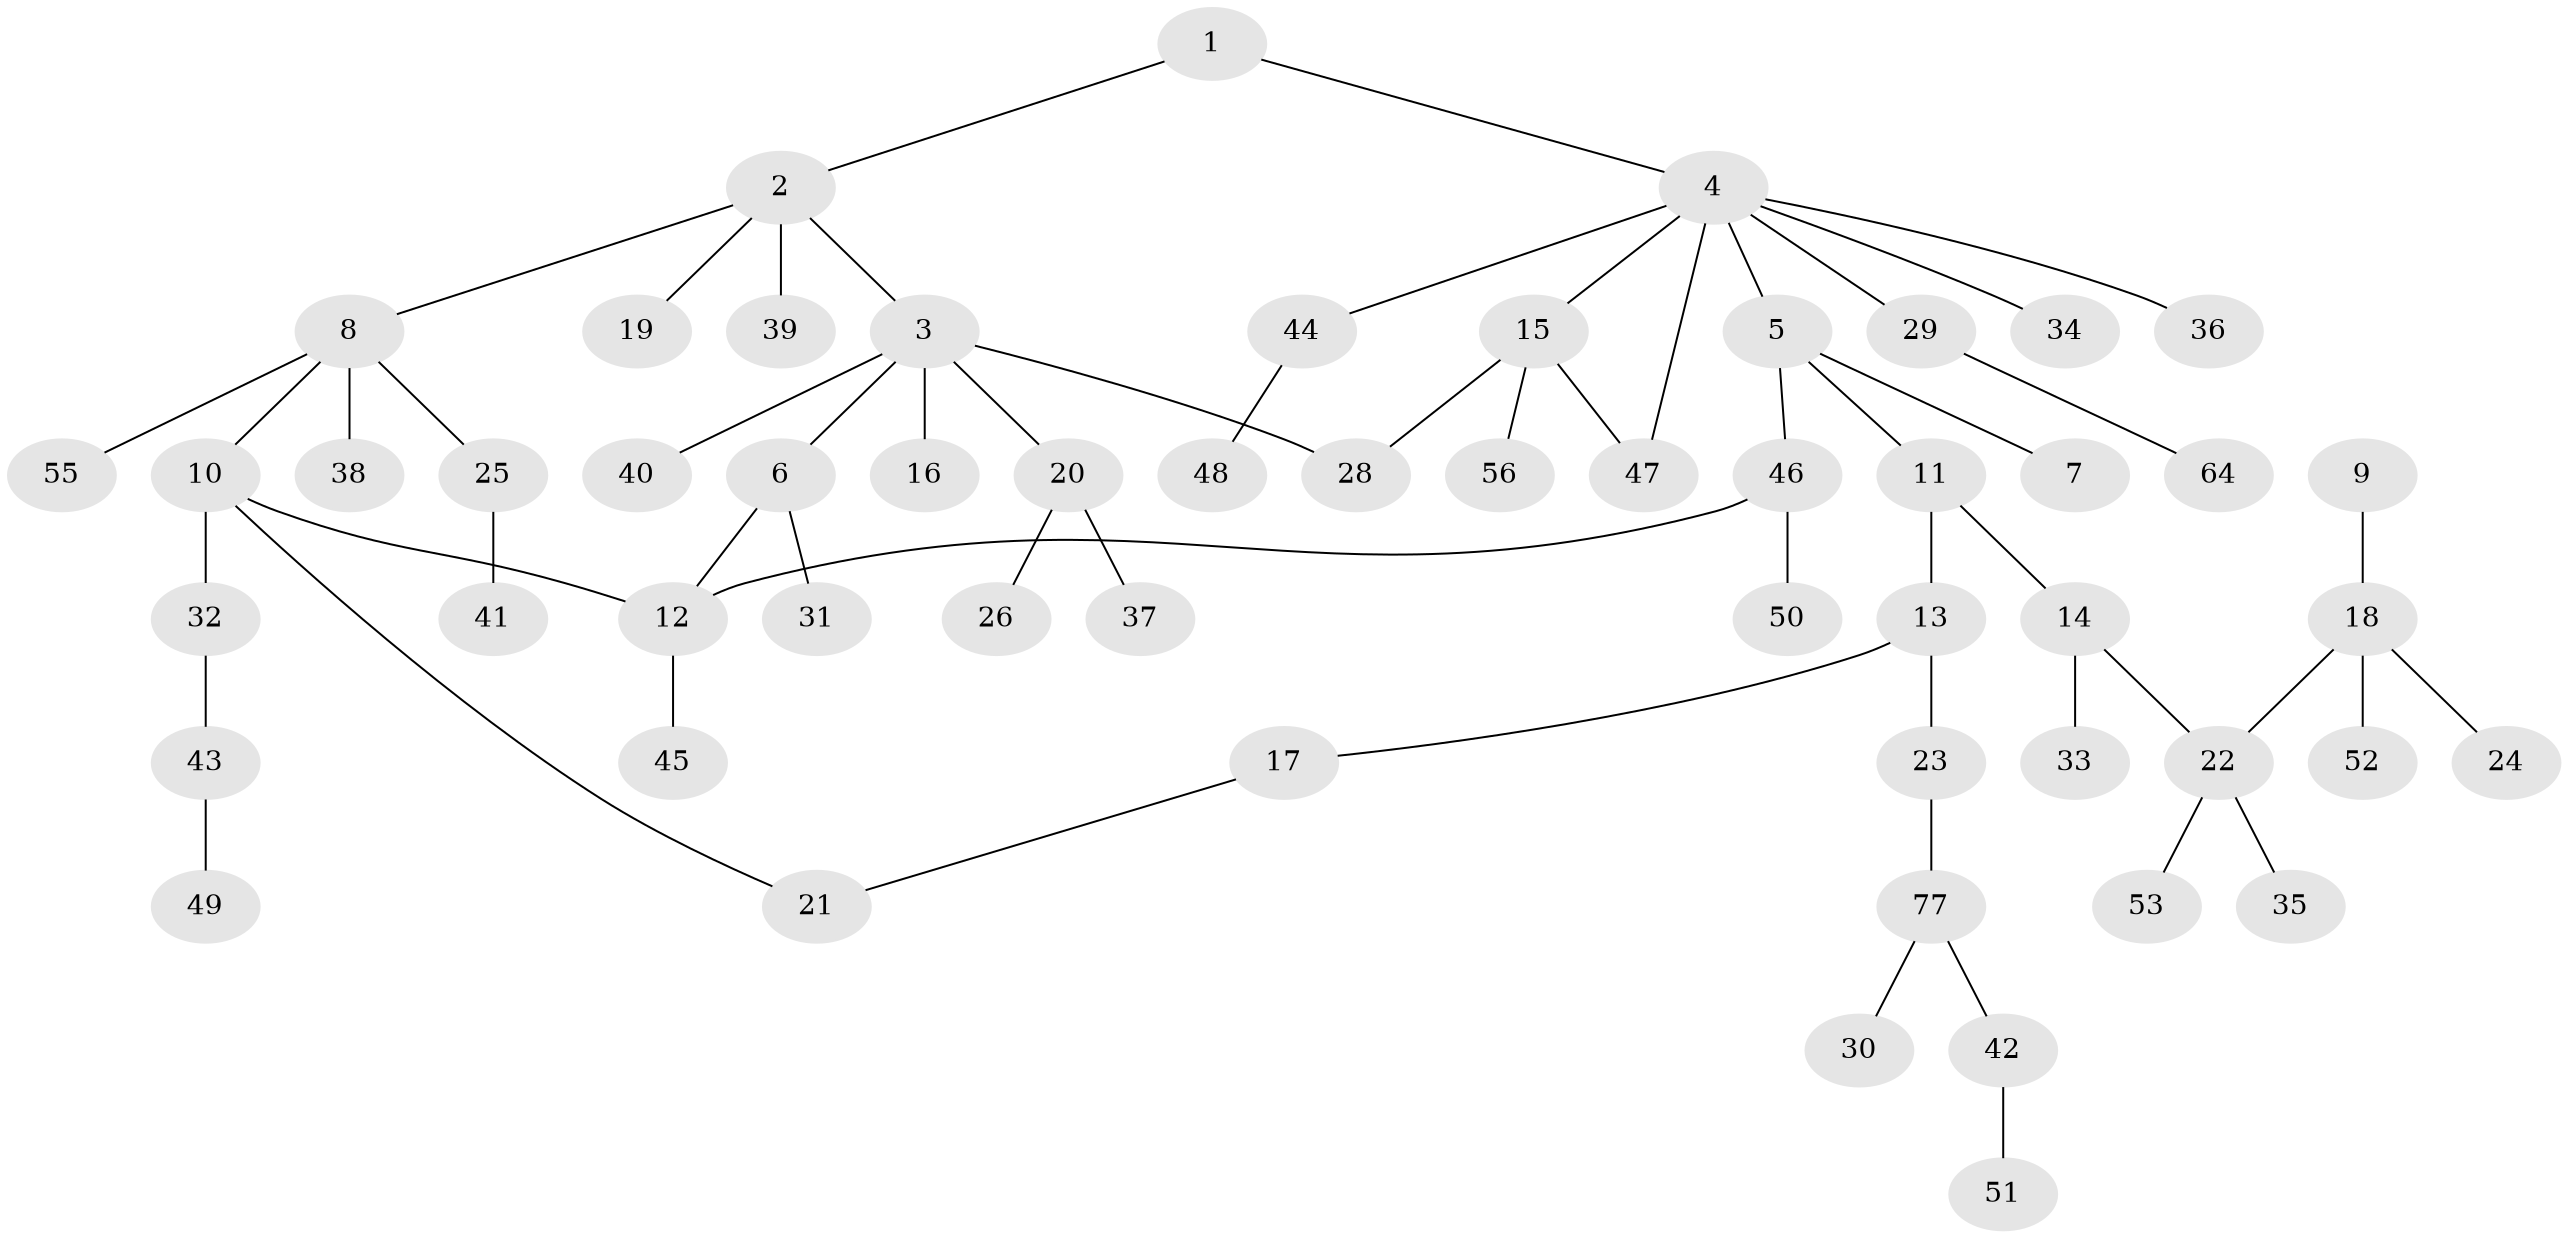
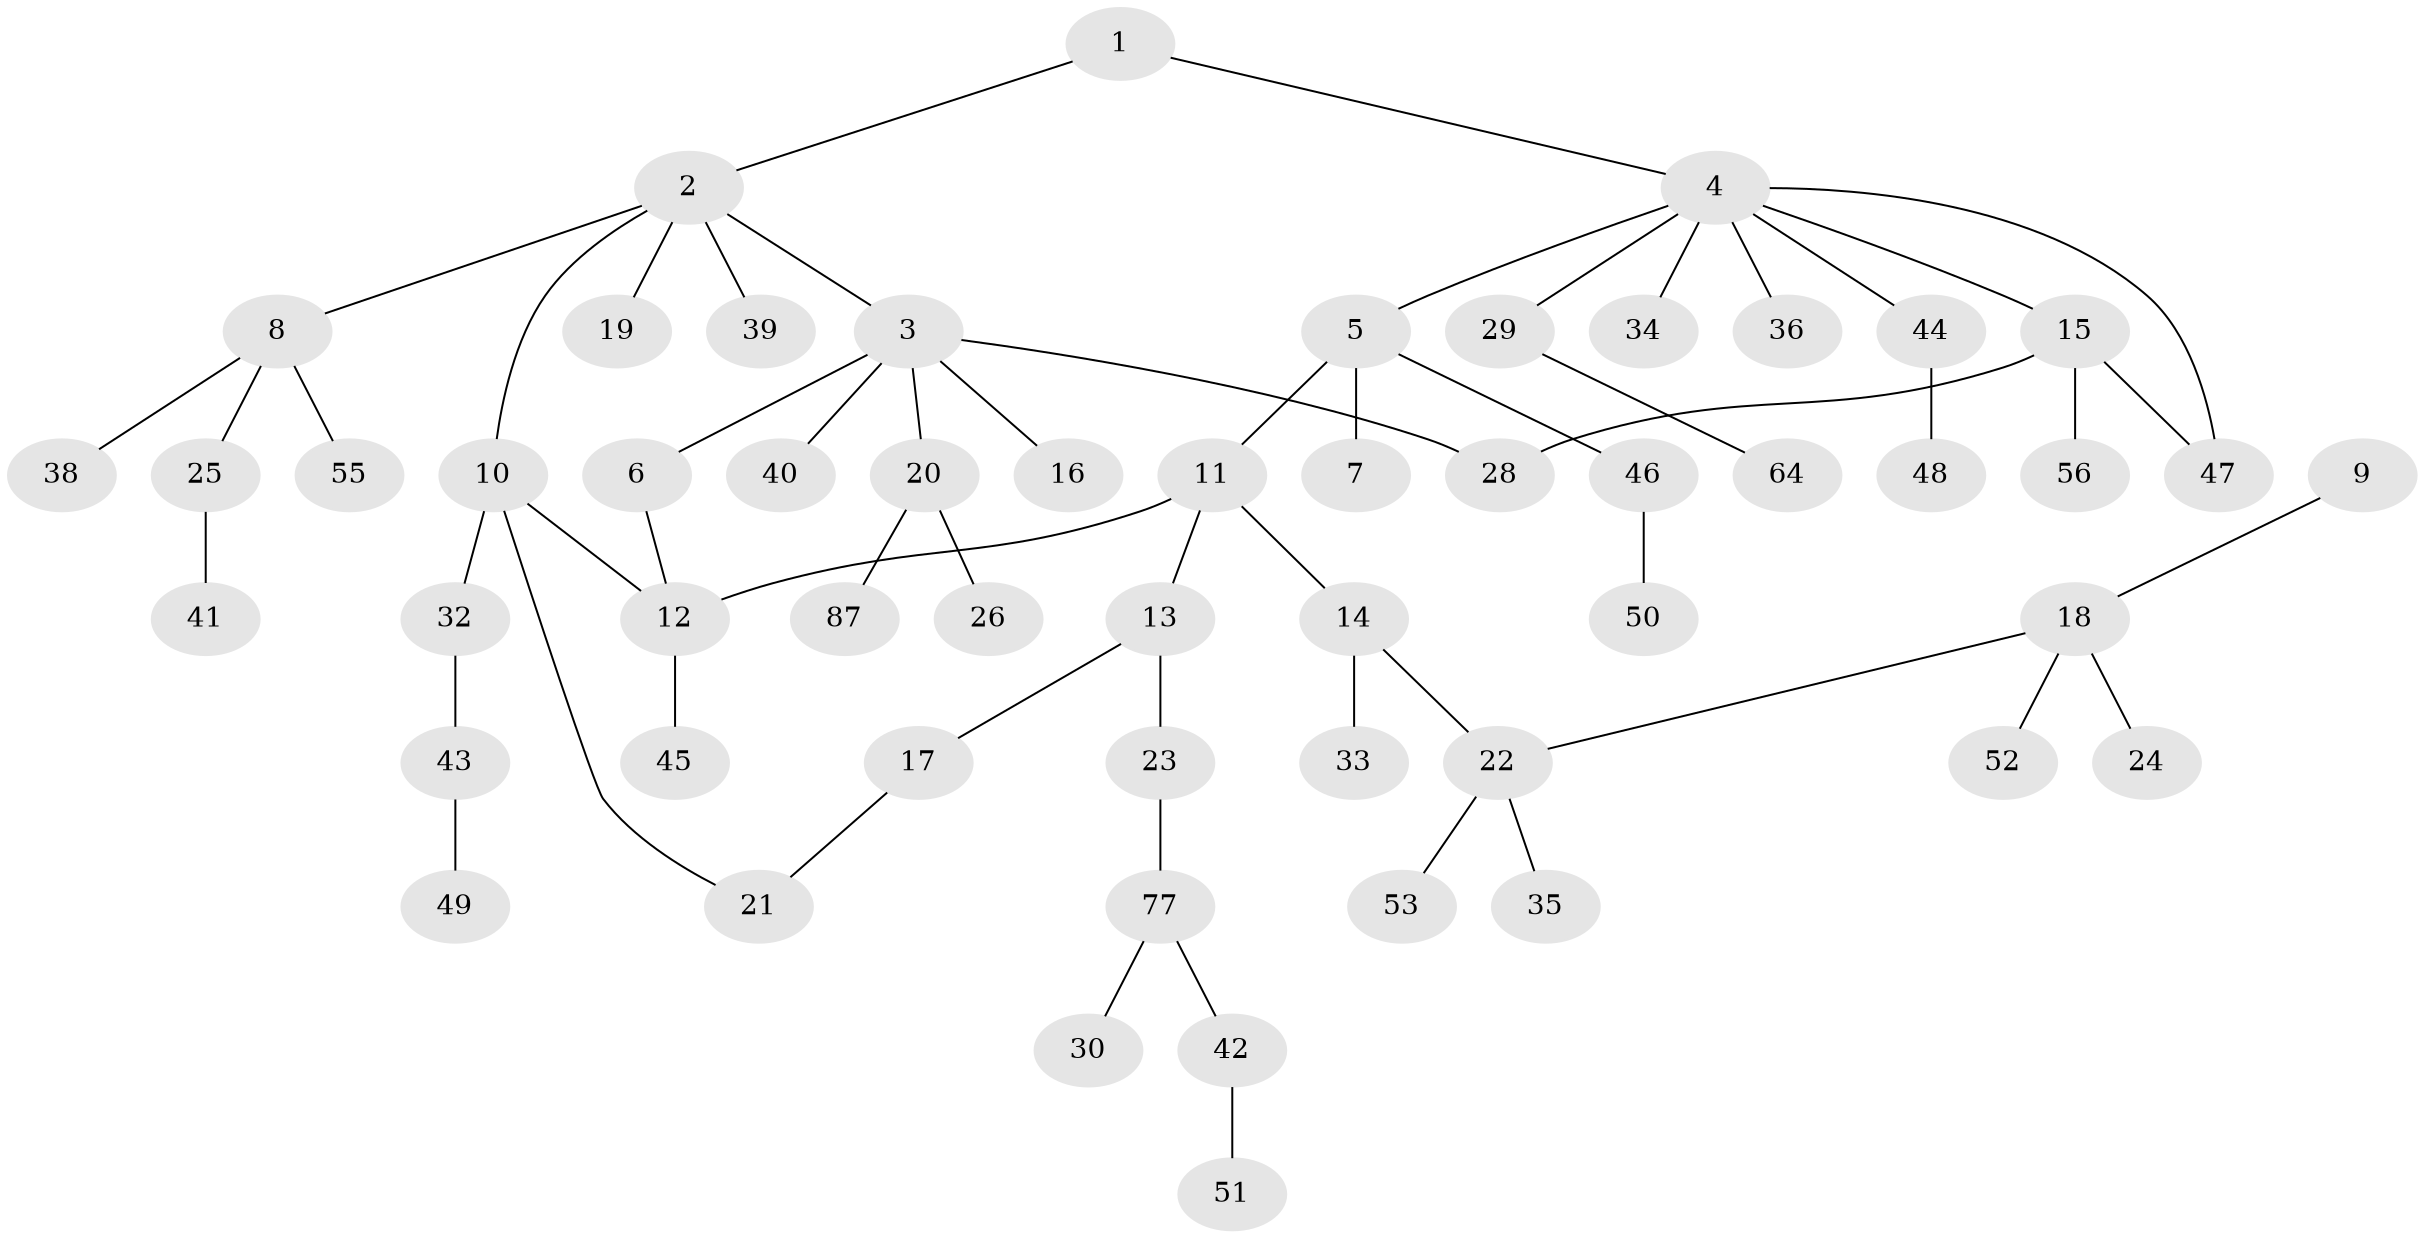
  graph {
    node [color=gray90 style=filled]
    1
    2
    4
    3
    8
    10
    19
    39
    5
    15
    29
    34
    36
    44
    47
    9
    18
    6
    16
    20
    28
    40
    25
    38
    55
    12
    21
    32
-   31
    26
-   37
+   37 [label=87]
    7
    11
    46
    56
    n36 [label=64]
    48
    13
    14
    50
    45
    41
    22
    24
    52
    43
    17
    23
    33
    n50 [label=77]
    35
    53
    30
    42
    51
    49
    1 -- 2
    1 -- 4
    2 -- 3
    2 -- 8
-   8 -- 10
+   2 -- 10
    2 -- 19
    2 -- 39
    4 -- 5
    4 -- 15
    4 -- 29
    4 -- 34
    4 -- 36
    4 -- 44
    4 -- 47
    3 -- 6
    3 -- 16
    3 -- 20
    3 -- 28
    3 -- 40
    8 -- 25
    8 -- 38
    8 -- 55
    10 -- 12
    10 -- 21
    10 -- 32
    5 -- 7
    5 -- 11
    5 -- 46
    15 -- 47
    15 -- 28
    15 -- 56
    29 -- n36
    44 -- 48
    9 -- 18
    18 -- 22
    18 -- 24
    18 -- 52
    6 -- 12
-   6 -- 31
    20 -- 26
    20 -- 37
    25 -- 41
    12 -- 45
    32 -- 43
-   46 -- 12
+   11 -- 12
    11 -- 13
    11 -- 14
    46 -- 50
    13 -- 17
    13 -- 23
    14 -- 22
    14 -- 33
    22 -- 35
    22 -- 53
    43 -- 49
    17 -- 21
    23 -- n50
    n50 -- 30
    n50 -- 42
    42 -- 51
  }
